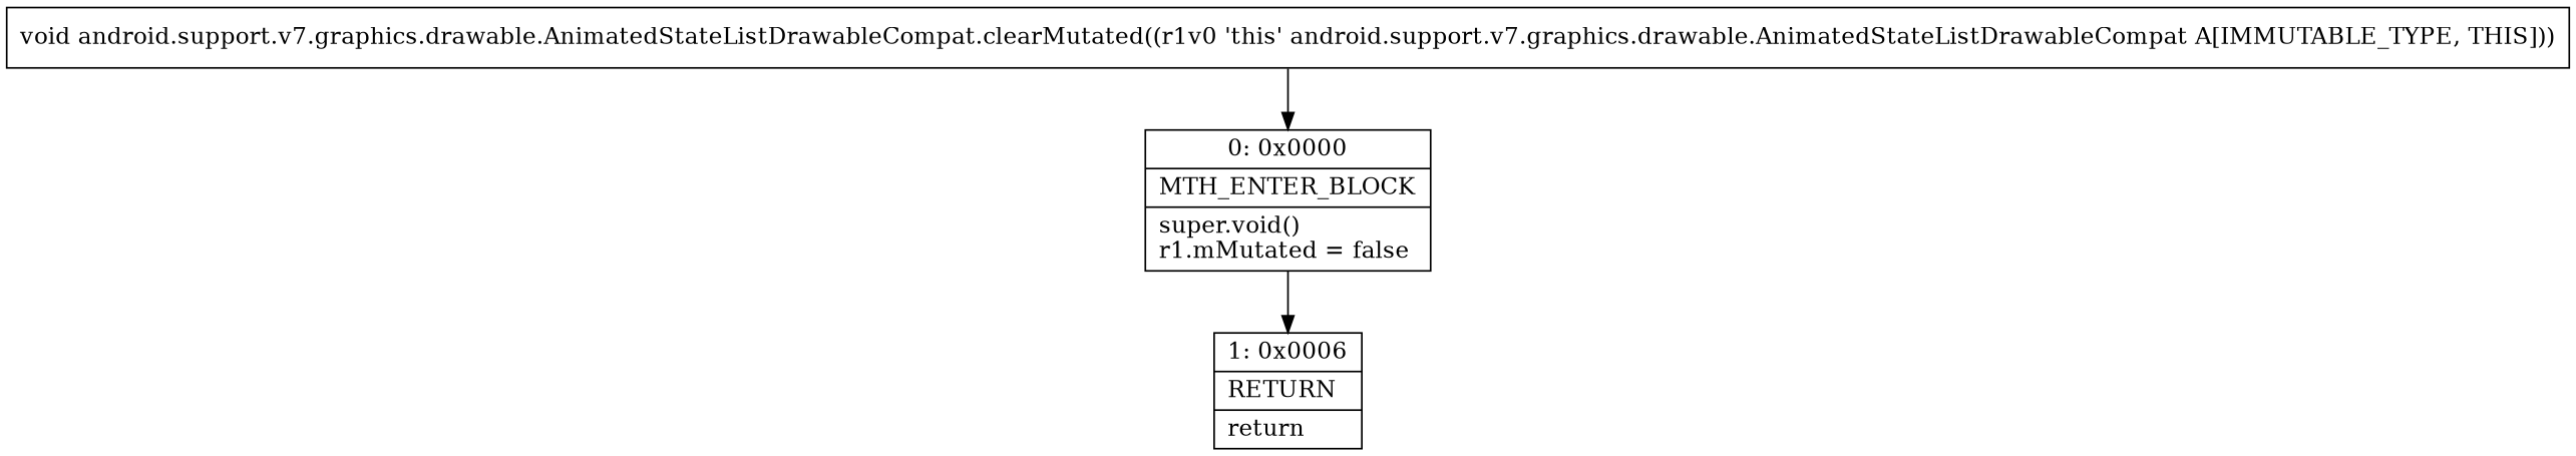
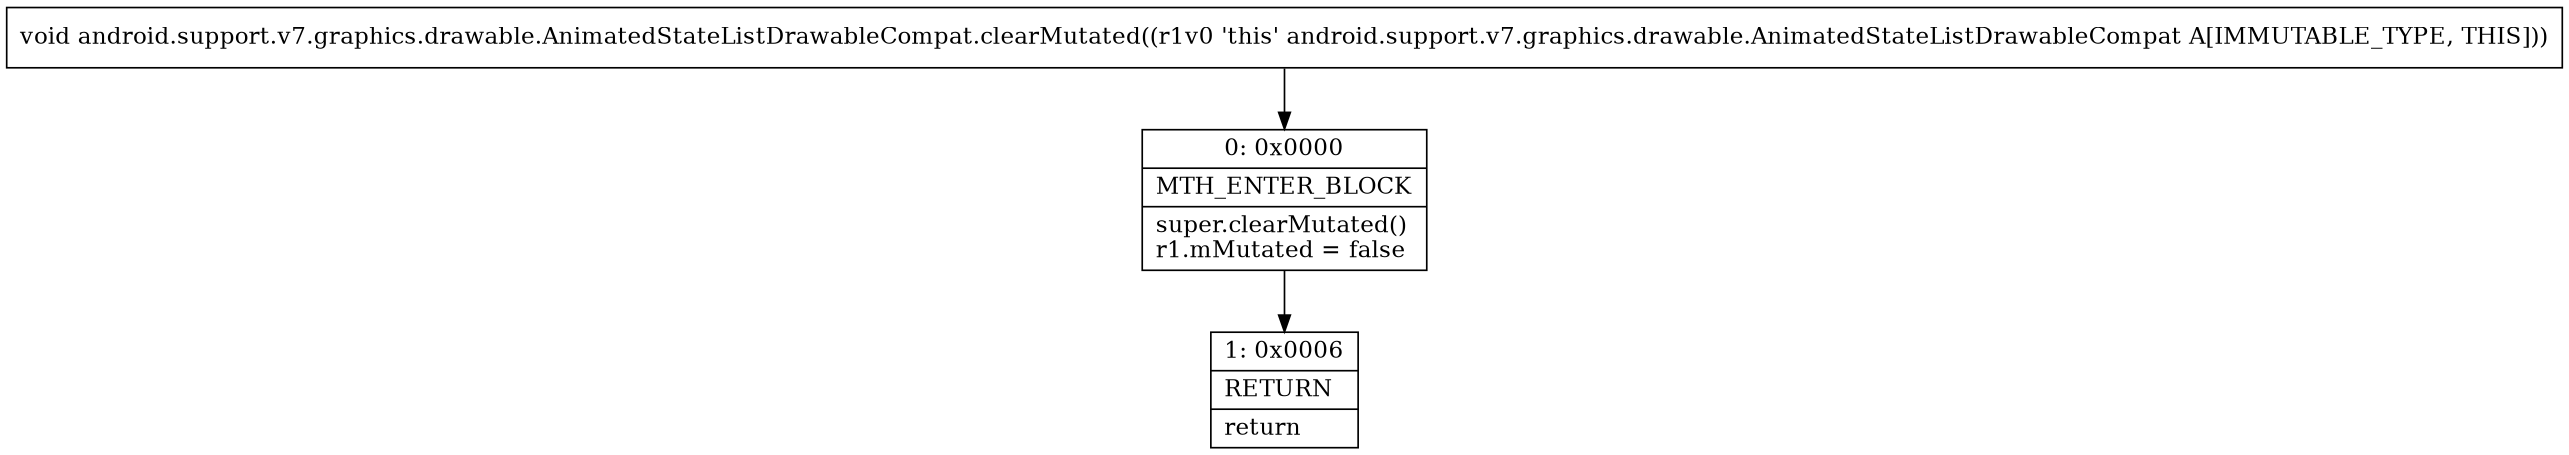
  digraph {
    node [shape=record]
-   n1 [label="{0\:\ 0x0000|MTH_ENTER_BLOCK\l|super.void()\lr1.mMutated = false\l}"]
+   n1 [label="{0\:\ 0x0000|MTH_ENTER_BLOCK\l|super.clearMutated()\lr1.mMutated = false\l}"]
    n2 [label="{1\:\ 0x0006|RETURN\l|return\l}"]
    n3 [label="{void android.support.v7.graphics.drawable.AnimatedStateListDrawableCompat.clearMutated((r1v0 'this' android.support.v7.graphics.drawable.AnimatedStateListDrawableCompat A[IMMUTABLE_TYPE, THIS])) }"]
    n1 -> n2
    n3 -> n1
  }
